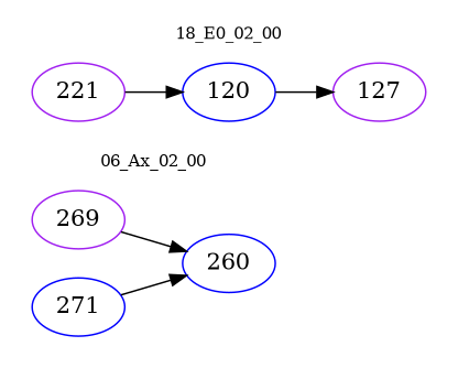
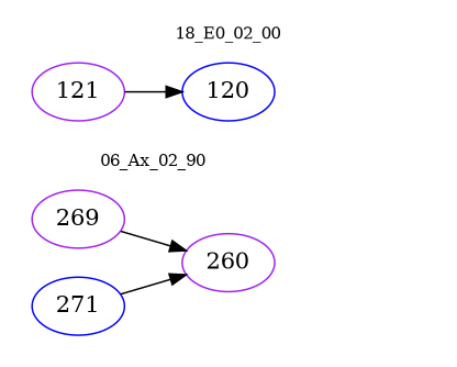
  digraph {
    rankdir=LR
    node [color=purple]
    edge [color=black]
    n1 [label=269]
-   n2 [color=blue label=260]
+   n2 [label=260]
    n3 [color=blue label=271]
-   n4 [label=221]
+   n4 [label=121]
    n5 [color=blue label=120]
-   n6 [label=127]
    subgraph cluster_1 {
      color=white
      fontsize=10
-     label="06_Ax_02_00"
+     label="06_Ax_02_90"
      n1
      n2
      n3
    }
    subgraph cluster_2 {
      color=white
      fontsize=10
      label="18_E0_02_00"
      n4
      n5
-     n6
    }
    n1 -> n2
    n3 -> n2
    n4 -> n5
-   n5 -> n6
  }
